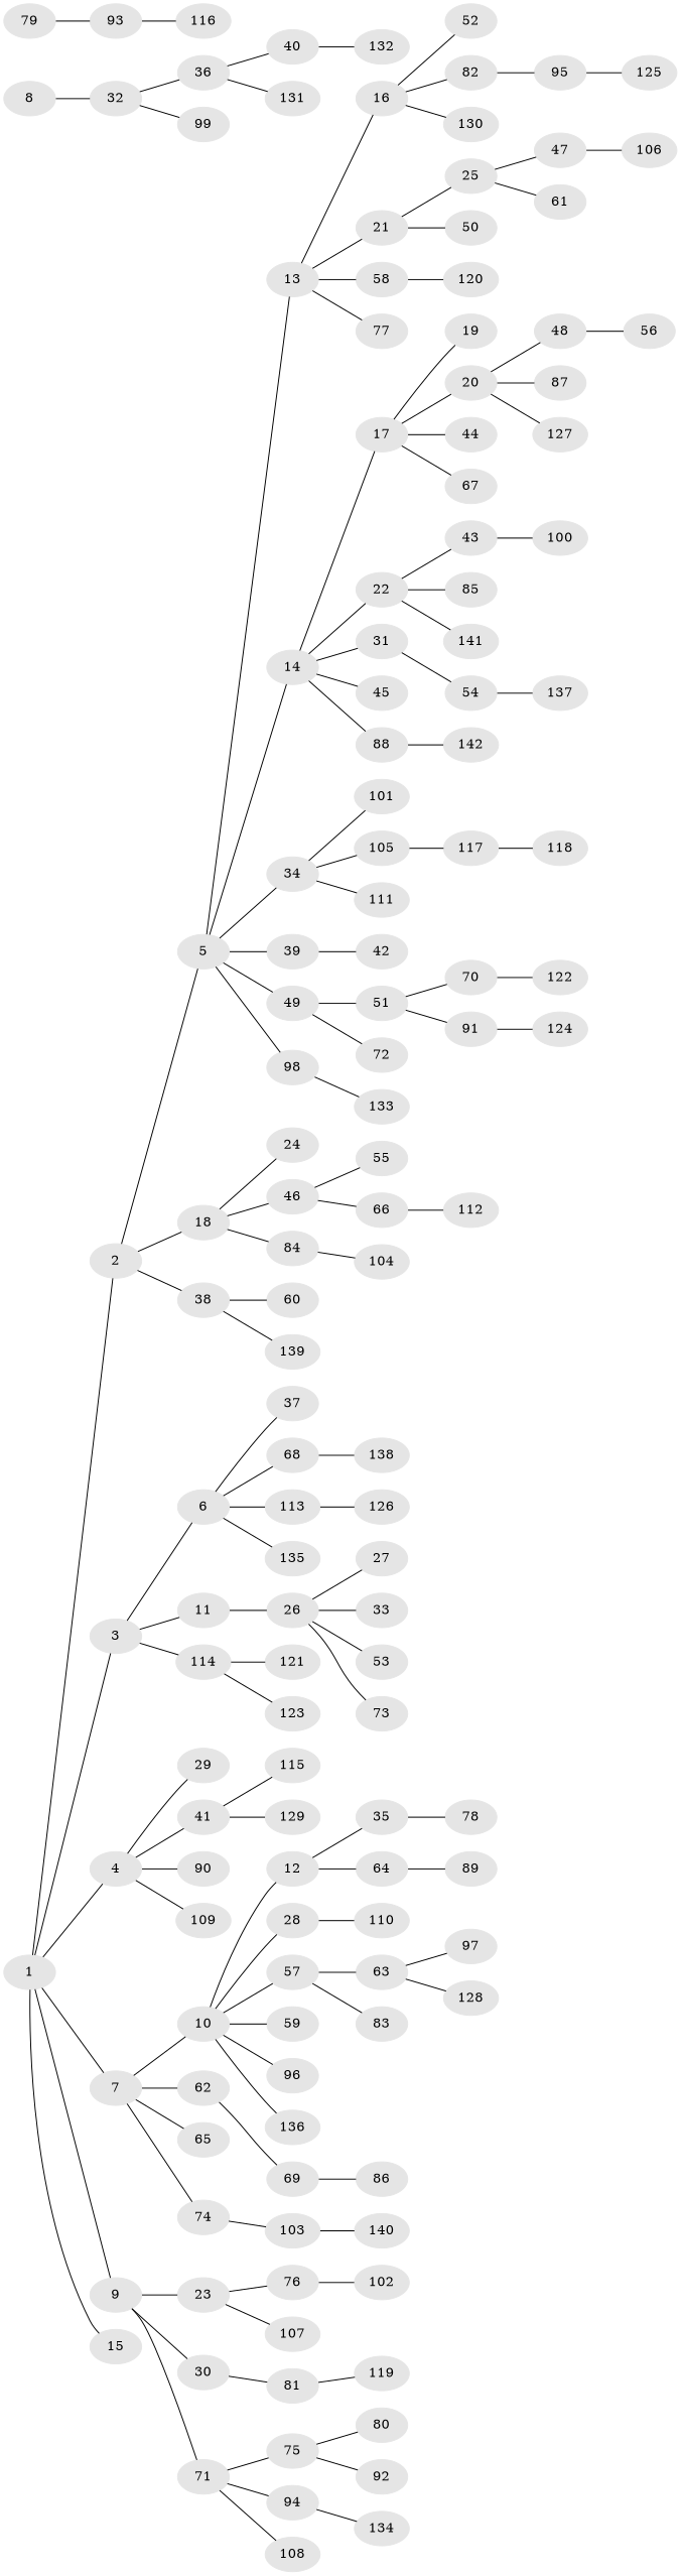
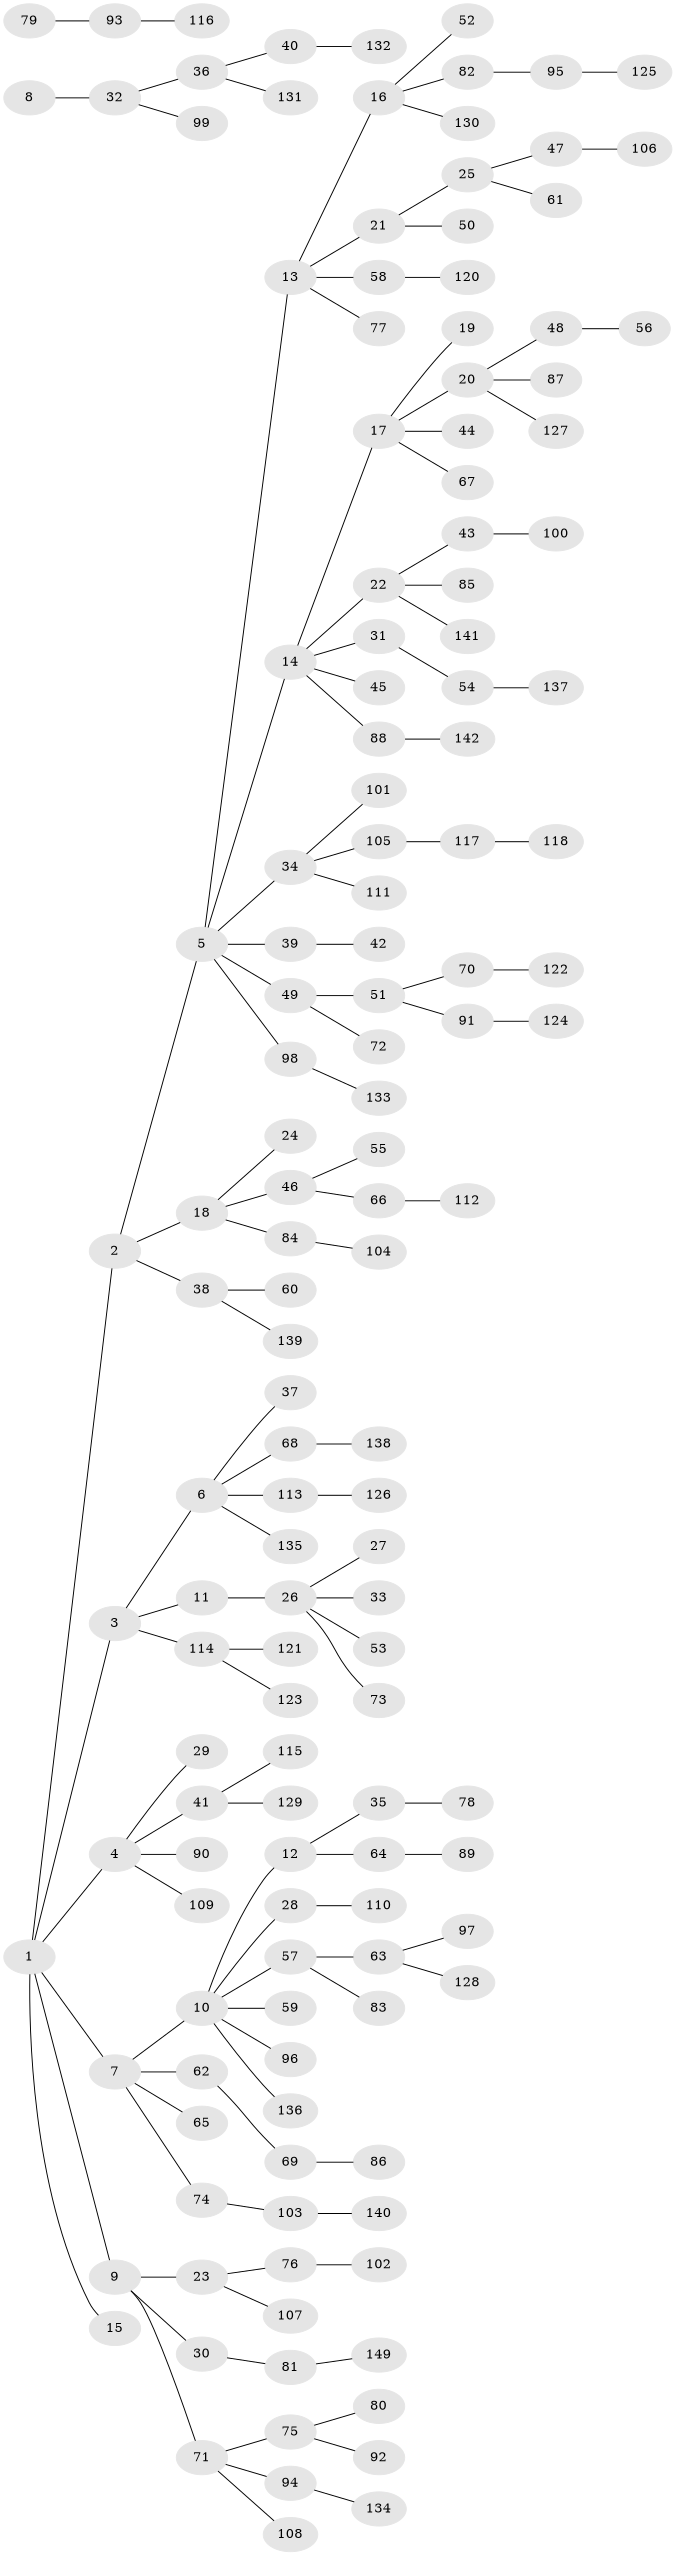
  graph {
    rankdir=LR
    node [color=gray90 style=filled]
    1
    2
    3
    4
    7
    9
    15
    5
    18
    38
    6
    11
    114
    29
    41
    90
    109
    10
    62
    65
    74
    23
    30
    71
    13
    14
    34
    39
    49
    98
    24
    46
    84
    60
    139
    37
    68
    113
    135
    8
    32
    26
    121
    123
    115
    129
    16
    21
    58
    77
    17
    22
    31
    45
    88
    101
    105
    111
    42
    51
    72
    133
    138
    126
    12
    28
    57
    59
    96
    136
    69
    103
    36
    99
    76
    107
    81
    75
    94
    108
    35
    64
    110
    63
    83
    27
    33
    53
    73
    78
    89
    52
    82
    130
    25
    50
    120
    19
    20
    44
    67
    43
    85
    141
    54
    142
    95
    48
    87
    127
    55
    66
    104
    56
    79
    93
    47
    61
    100
    102
    106
-   119
+   119 [label=149]
    137
    40
    131
    117
    132
    112
    70
    91
    122
    124
    97
    128
    86
    80
    92
    134
    140
    116
    125
    118
    1 -- 2
    1 -- 3
    1 -- 4
    1 -- 7
    1 -- 9
    1 -- 15
    2 -- 5
    2 -- 18
    2 -- 38
    3 -- 6
    3 -- 11
    3 -- 114
    4 -- 29
    4 -- 41
    4 -- 90
    4 -- 109
    7 -- 10
    7 -- 62
    7 -- 65
    7 -- 74
    9 -- 23
    9 -- 30
    9 -- 71
    5 -- 13
    5 -- 14
    5 -- 34
    5 -- 39
    5 -- 49
    5 -- 98
    18 -- 24
    18 -- 46
    18 -- 84
    38 -- 60
    38 -- 139
    6 -- 37
    6 -- 68
    6 -- 113
    6 -- 135
    11 -- 26
    114 -- 121
    114 -- 123
    41 -- 115
    41 -- 129
    10 -- 12
    10 -- 28
    10 -- 57
    10 -- 59
    10 -- 96
    10 -- 136
    62 -- 69
    74 -- 103
    23 -- 76
    23 -- 107
    30 -- 81
    71 -- 75
    71 -- 94
    71 -- 108
    13 -- 16
    13 -- 21
    13 -- 58
    13 -- 77
    14 -- 17
    14 -- 22
    14 -- 31
    14 -- 45
    14 -- 88
    34 -- 101
    34 -- 105
    34 -- 111
    39 -- 42
    49 -- 51
    49 -- 72
    98 -- 133
    46 -- 55
    46 -- 66
    84 -- 104
    68 -- 138
    113 -- 126
    8 -- 32
    32 -- 36
    32 -- 99
    26 -- 27
    26 -- 33
    26 -- 53
    26 -- 73
    16 -- 52
    16 -- 82
    16 -- 130
    21 -- 25
    21 -- 50
    58 -- 120
    17 -- 19
    17 -- 20
    17 -- 44
    17 -- 67
    22 -- 43
    22 -- 85
    22 -- 141
    31 -- 54
    88 -- 142
    105 -- 117
    51 -- 70
    51 -- 91
    12 -- 35
    12 -- 64
    28 -- 110
    57 -- 63
    57 -- 83
    69 -- 86
    103 -- 140
    36 -- 40
    36 -- 131
    76 -- 102
    81 -- 119
    75 -- 80
    75 -- 92
    94 -- 134
    35 -- 78
    64 -- 89
    63 -- 97
    63 -- 128
    82 -- 95
    25 -- 47
    25 -- 61
    20 -- 48
    20 -- 87
    20 -- 127
    43 -- 100
    54 -- 137
    95 -- 125
    48 -- 56
    66 -- 112
    79 -- 93
    93 -- 116
    47 -- 106
    40 -- 132
    117 -- 118
    70 -- 122
    91 -- 124
  }
